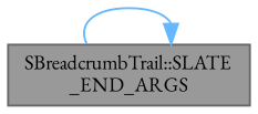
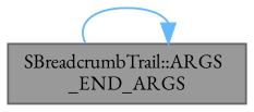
  digraph {
    rankdir=RL
    fontname="EB Garamond"
-   n1 [color=gray40 fillcolor=grey60 fontcolor=black fontname="EB Garamond" fontsize=10 height=0.2 label="SBreadcrumbTrail::SLATE\l_END_ARGS" shape=box style=filled width=0.4]
+   n1 [color=gray40 fillcolor=grey60 fontcolor=black fontname="EB Garamond" fontsize=10 height=0.2 label="SBreadcrumbTrail::ARGS\l_END_ARGS" shape=box style=filled width=0.4]
    n1 -> n1 [color=steelblue1 dir=back fontname="EB Garamond" fontsize=10 labelfontname=Helvetica labelfontsize=10 style=solid]
  }
